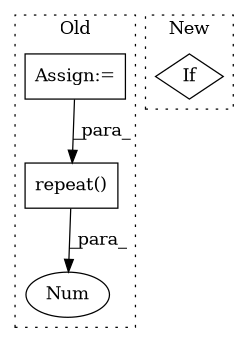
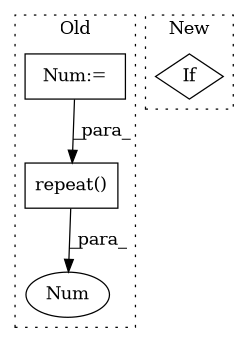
  digraph {
    node [shape=box]
    n1 [a=75 l="21,1" label="repeat()" s="2929,2969"]
-   n2 [a=68 l=3 label="Assign:=" s=2867]
+   n2 [a=68 l=3 label="Num:=" s=2867]
    n3 [a=76 l=1 label=Num s=2968 shape=ellipse]
    n4 [a=96 l="3,22" label=If s="4736,4748" shape=diamond]
    subgraph cluster_1 {
      label=Old
      style=dotted
      n1
      n2
      n3
    }
    subgraph cluster_2 {
      label=New
      style=dotted
      n4
    }
    n1 -> n3 [label=_para_]
    n2 -> n1 [label=_para_]
  }
